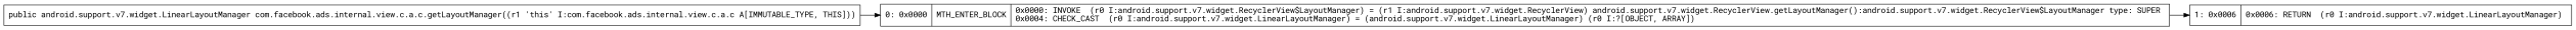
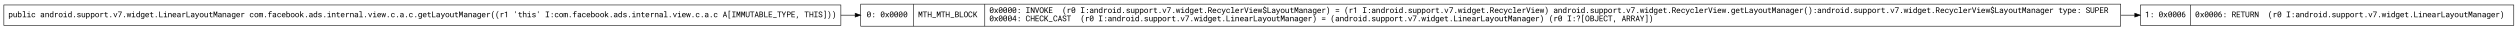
  digraph {
    rankdir=LR
    fontname="Roboto Mono"
    node [shape=record fontname="Roboto Mono"]
    edge [fontname="Roboto Mono"]
-   n1 [label="{0\:\ 0x0000|MTH_ENTER_BLOCK\l|0x0000: INVOKE  (r0 I:android.support.v7.widget.RecyclerView$LayoutManager) = (r1 I:android.support.v7.widget.RecyclerView) android.support.v7.widget.RecyclerView.getLayoutManager():android.support.v7.widget.RecyclerView$LayoutManager type: SUPER \l0x0004: CHECK_CAST  (r0 I:android.support.v7.widget.LinearLayoutManager) = (android.support.v7.widget.LinearLayoutManager) (r0 I:?[OBJECT, ARRAY]) \l}"]
+   n1 [label="{0\:\ 0x0000|MTH_MTH_BLOCK\l|0x0000: INVOKE  (r0 I:android.support.v7.widget.RecyclerView$LayoutManager) = (r1 I:android.support.v7.widget.RecyclerView) android.support.v7.widget.RecyclerView.getLayoutManager():android.support.v7.widget.RecyclerView$LayoutManager type: SUPER \l0x0004: CHECK_CAST  (r0 I:android.support.v7.widget.LinearLayoutManager) = (android.support.v7.widget.LinearLayoutManager) (r0 I:?[OBJECT, ARRAY]) \l}"]
    n2 [label="{1\:\ 0x0006|0x0006: RETURN  (r0 I:android.support.v7.widget.LinearLayoutManager) \l}"]
    n3 [label="{public android.support.v7.widget.LinearLayoutManager com.facebook.ads.internal.view.c.a.c.getLayoutManager((r1 'this' I:com.facebook.ads.internal.view.c.a.c A[IMMUTABLE_TYPE, THIS])) }"]
    n1 -> n2
    n3 -> n1
  }
